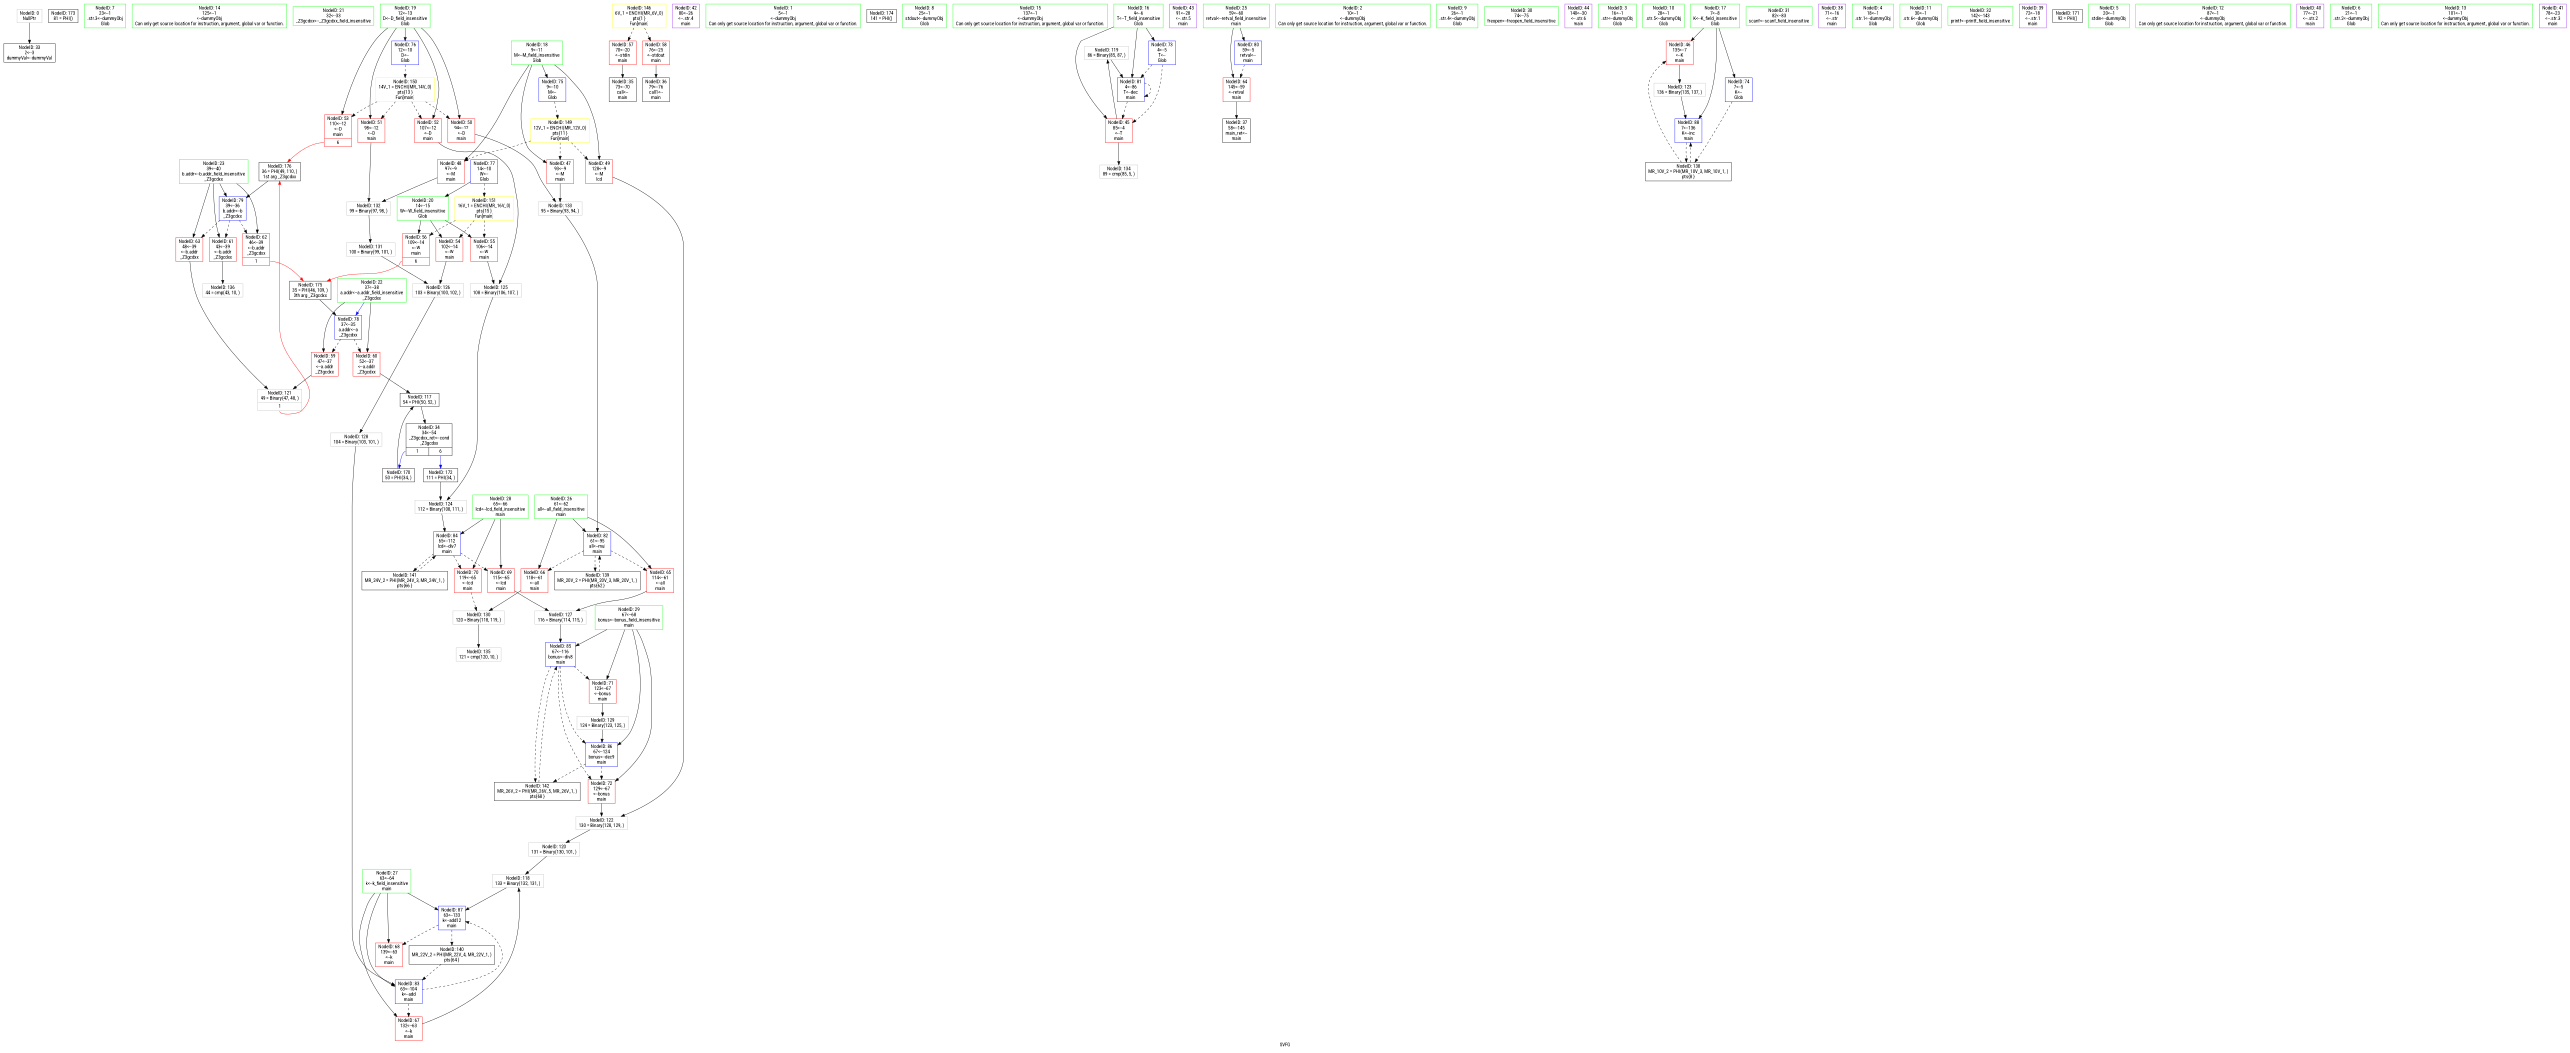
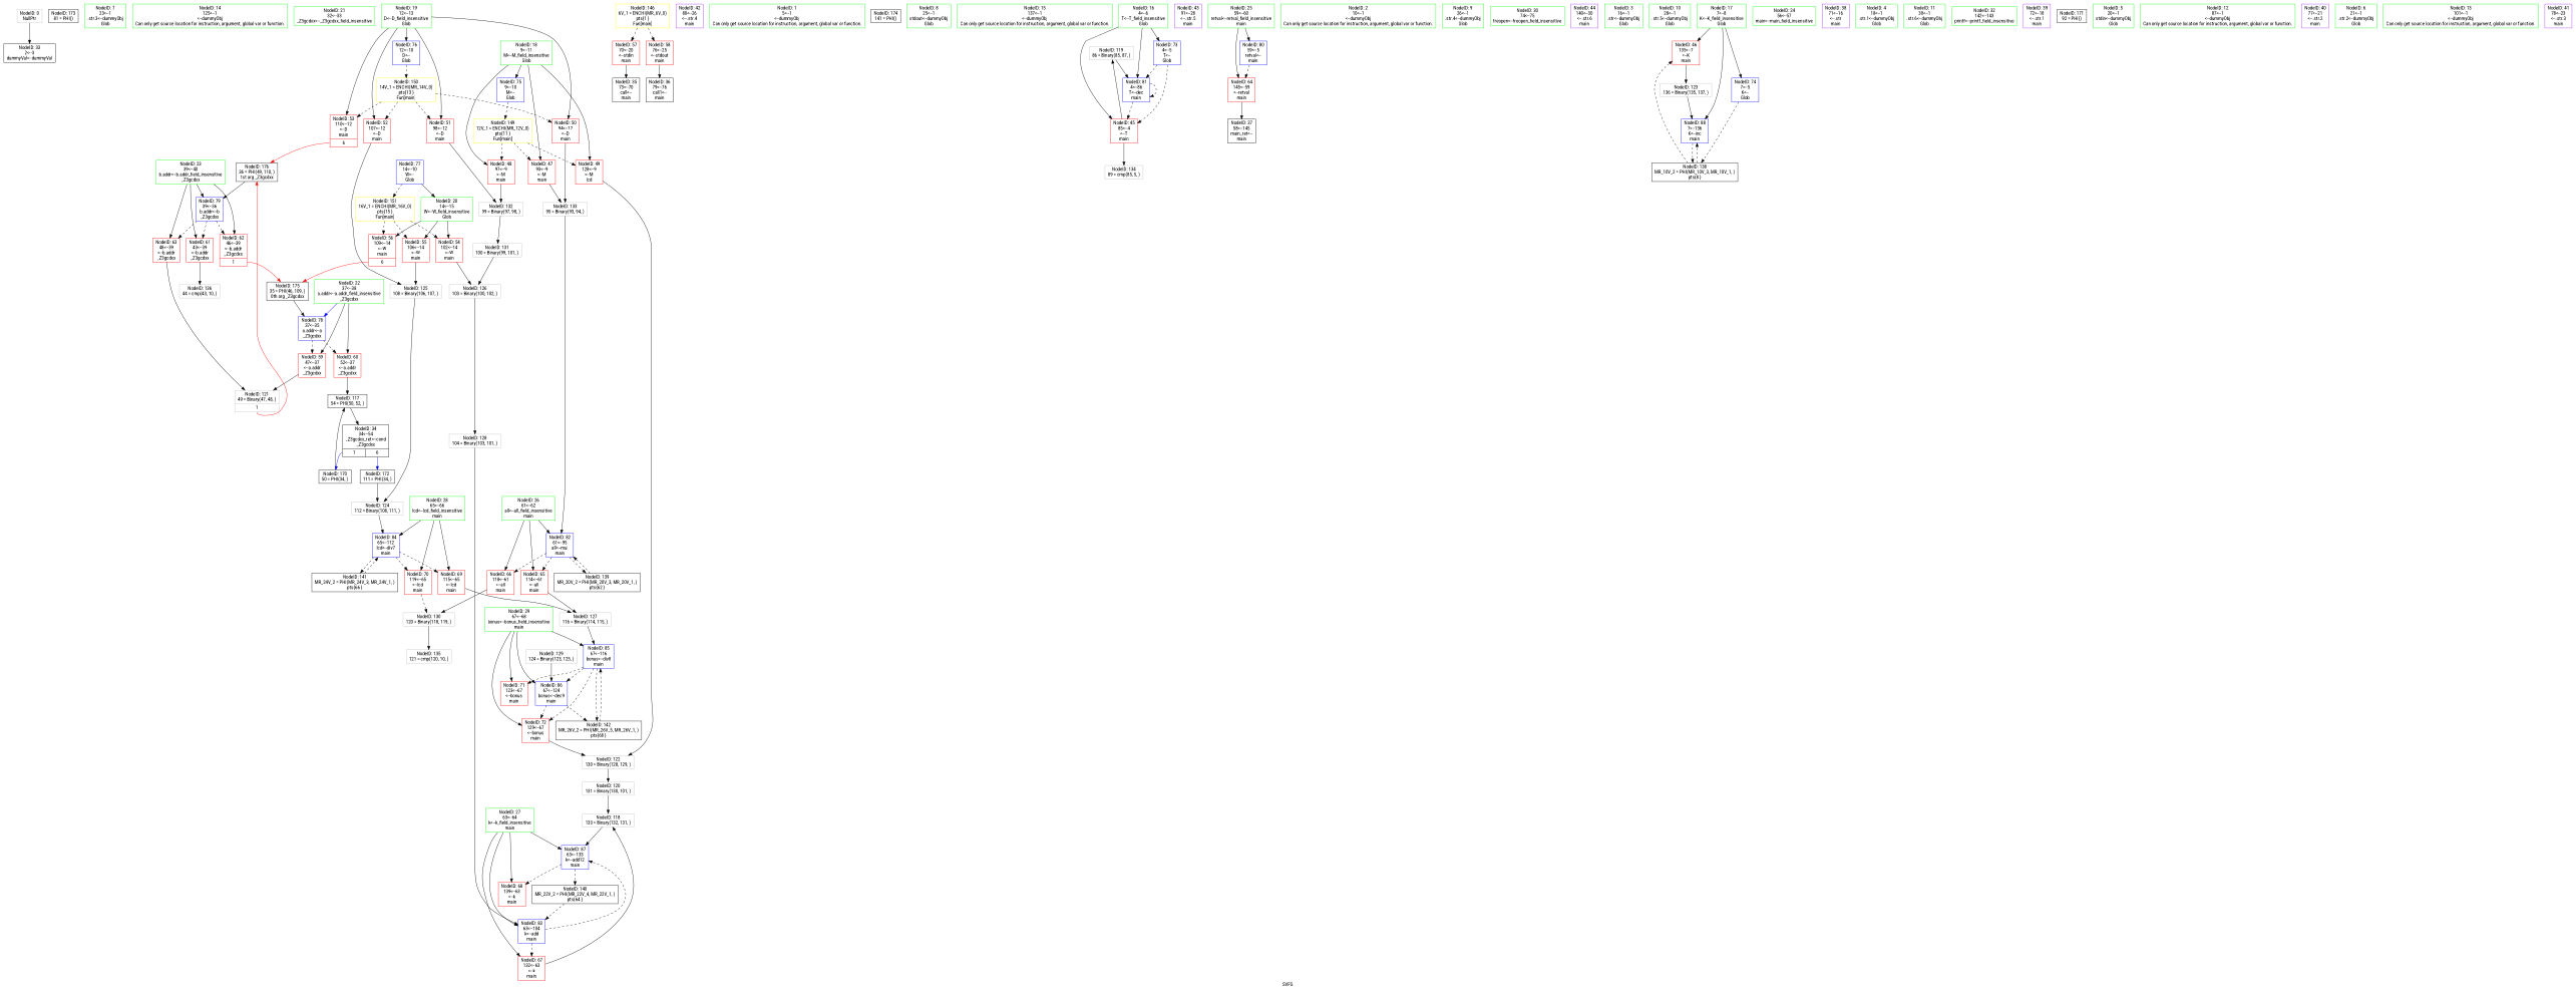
  digraph {
    fontname="Roboto Condensed"
    label=SVFG
    node [color=green fontname="Roboto Condensed" shape=record]
    edge [fontname="Roboto Condensed" style=solid]
    n1 [color=grey label="{NodeID: 0\nNullPtr}"]
    n2 [color=black label="{NodeID: 33\n2\<--3\ndummyVal\<--dummyVal\n}"]
    n3 [color=black label="{NodeID: 173\n81 = PHI()\n}"]
    n4 [label="{NodeID: 7\n23\<--1\n.str.3\<--dummyObj\nGlob }"]
    n5 [label="{NodeID: 14\n125\<--1\n\<--dummyObj\nCan only get source location for instruction, argument, global var or function.}"]
    n6 [label="{NodeID: 21\n32\<--33\n_Z3gcdxx\<--_Z3gcdxx_field_insensitive\n}"]
    n7 [label="{NodeID: 28\n65\<--66\nlcd\<--lcd_field_insensitive\nmain\n}"]
    n8 [color=red label="{NodeID: 69\n115\<--65\n\<--lcd\nmain\n}"]
    n9 [color=red label="{NodeID: 70\n119\<--65\n\<--lcd\nmain\n}"]
    n10 [color=blue label="{NodeID: 84\n65\<--112\nlcd\<--div7\nmain\n}"]
    n11 [color=grey label="{NodeID: 127\n116 = Binary(114, 115, )\n}"]
    n12 [color=grey label="{NodeID: 130\n120 = Binary(118, 119, )\n}"]
    n13 [color=black label="{NodeID: 141\nMR_24V_2 = PHI(MR_24V_3, MR_24V_1, )\npts\{66 \}\n}"]
    n14 [color=blue label="{NodeID: 85\n67\<--116\nbonus\<--div8\nmain\n}"]
    n15 [color=grey label="{NodeID: 135\n121 = cmp(120, 10, )\n}"]
    n16 [color=grey label="{NodeID: 118\n133 = Binary(132, 131, )\n}"]
    n17 [color=blue label="{NodeID: 87\n63\<--133\nk\<--add12\nmain\n}"]
    n18 [color=black label="{NodeID: 140\nMR_22V_2 = PHI(MR_22V_4, MR_22V_1, )\npts\{64 \}\n}"]
    n19 [color=red label="{NodeID: 68\n139\<--63\n\<--k\nmain\n}"]
    n20 [color=blue label="{NodeID: 83\n63\<--104\nk\<--add\nmain\n}"]
    n21 [color=black label="{NodeID: 35\n73\<--70\ncall\<--\nmain\n}"]
    n22 [color=grey label="{NodeID: 125\n108 = Binary(106, 107, )\n}"]
    n23 [color=grey label="{NodeID: 124\n112 = Binary(108, 111, )\n}"]
    n24 [color=purple label="{NodeID: 42\n80\<--26\n\<--.str.4\nmain\n}"]
    n25 [color=grey label="{NodeID: 132\n99 = Binary(97, 98, )\n}"]
    n26 [color=grey label="{NodeID: 131\n100 = Binary(99, 101, )\n}"]
    n27 [color=grey label="{NodeID: 126\n103 = Binary(100, 102, )\n}"]
    n28 [color=grey label="{NodeID: 128\n104 = Binary(103, 101, )\n}"]
    n29 [color=red label="{NodeID: 49\n128\<--9\n\<--M\nlcd\n}"]
    n30 [color=grey label="{NodeID: 122\n130 = Binary(128, 129, )\n}"]
    n31 [color=grey label="{NodeID: 120\n131 = Binary(130, 101, )\n}"]
    n32 [color=black label="{NodeID: 139\nMR_20V_2 = PHI(MR_20V_3, MR_20V_1, )\npts\{62 \}\n}"]
    n33 [color=blue label="{NodeID: 82\n61\<--95\nall\<--mul\nmain\n}"]
    n34 [color=red label="{NodeID: 65\n114\<--61\n\<--all\nmain\n}"]
    n35 [color=red label="{NodeID: 66\n118\<--61\n\<--all\nmain\n}"]
    n36 [color=red label="{NodeID: 56\n109\<--14\n\<--W\nmain\n|{<s0>6}}"]
    n37 [color=black label="{NodeID: 175\n35 = PHI(46, 109, )\n0th arg _Z3gcdxx }"]
    n38 [color=blue label="{NodeID: 78\n37\<--35\na.addr\<--a\n_Z3gcdxx\n}"]
    n39 [color=red label="{NodeID: 59\n47\<--37\n\<--a.addr\n_Z3gcdxx\n}"]
    n40 [color=red label="{NodeID: 60\n52\<--37\n\<--a.addr\n_Z3gcdxx\n}"]
    n41 [color=yellow label="{NodeID: 146\n6V_1 = ENCHI(MR_6V_0)\npts\{1 \}\nFun[main]}" style=double]
    n42 [color=red label="{NodeID: 57\n70\<--20\n\<--stdin\nmain\n}"]
    n43 [color=red label="{NodeID: 58\n76\<--25\n\<--stdout\nmain\n}"]
    n44 [color=black label="{NodeID: 36\n79\<--76\ncall1\<--\nmain\n}"]
    n45 [color=red label="{NodeID: 63\n48\<--39\n\<--b.addr\n_Z3gcdxx\n}"]
    n46 [color=grey label="{NodeID: 121\n49 = Binary(47, 48, )\n|{<s0>1}}"]
    n47 [color=black label="{NodeID: 176\n36 = PHI(49, 110, )\n1st arg _Z3gcdxx }"]
    n48 [color=blue label="{NodeID: 79\n39\<--36\nb.addr\<--b\n_Z3gcdxx\n}"]
    n49 [color=blue label="{NodeID: 77\n14\<--10\nW\<--\nGlob }"]
    n50 [color=yellow label="{NodeID: 151\n16V_1 = ENCHI(MR_16V_0)\npts\{15 \}\nFun[main]}" style=double]
    n51 [label="{NodeID: 20\n14\<--15\nW\<--W_field_insensitive\nGlob }"]
    n52 [color=red label="{NodeID: 54\n102\<--14\n\<--W\nmain\n}"]
    n53 [color=red label="{NodeID: 55\n106\<--14\n\<--W\nmain\n}"]
    n54 [label="{NodeID: 1\n5\<--1\n\<--dummyObj\nCan only get source location for instruction, argument, global var or function.}"]
    n55 [color=black label="{NodeID: 174\n141 = PHI()\n}"]
    n56 [label="{NodeID: 8\n25\<--1\nstdout\<--dummyObj\nGlob }"]
    n57 [label="{NodeID: 15\n137\<--1\n\<--dummyObj\nCan only get source location for instruction, argument, global var or function.}"]
    n58 [label="{NodeID: 22\n37\<--38\na.addr\<--a.addr_field_insensitive\n_Z3gcdxx\n}"]
    n59 [color=black label="{NodeID: 117\n54 = PHI(50, 52, )\n}"]
    n60 [color=black label="{NodeID: 34\n34\<--54\n_Z3gcdxx_ret\<--cond\n_Z3gcdxx\n|{<s0>1|<s1>6}}"]
    n61 [label="{NodeID: 29\n67\<--68\nbonus\<--bonus_field_insensitive\nmain\n}"]
    n62 [color=red label="{NodeID: 71\n123\<--67\n\<--bonus\nmain\n}"]
    n63 [color=red label="{NodeID: 72\n129\<--67\n\<--bonus\nmain\n}"]
    n64 [color=blue label="{NodeID: 86\n67\<--124\nbonus\<--dec9\nmain\n}"]
    n65 [color=grey label="{NodeID: 129\n124 = Binary(123, 125, )\n}"]
    n66 [color=black label="{NodeID: 142\nMR_26V_2 = PHI(MR_26V_5, MR_26V_1, )\npts\{68 \}\n}"]
    n67 [color=grey label="{NodeID: 119\n86 = Binary(85, 87, )\n}"]
    n68 [color=blue label="{NodeID: 81\n4\<--86\nT\<--dec\nmain\n}"]
    n69 [color=red label="{NodeID: 45\n85\<--4\n\<--T\nmain\n}"]
    n70 [color=grey label="{NodeID: 134\n89 = cmp(85, 5, )\n}"]
    n71 [color=red label="{NodeID: 67\n132\<--63\n\<--k\nmain\n}"]
    n72 [color=purple label="{NodeID: 43\n91\<--28\n\<--.str.5\nmain\n}"]
    n73 [color=grey label="{NodeID: 133\n95 = Binary(93, 94, )\n}"]
    n74 [color=red label="{NodeID: 50\n94\<--12\n\<--D\nmain\n}"]
    n75 [color=red label="{NodeID: 64\n145\<--59\n\<--retval\nmain\n}"]
    n76 [color=black label="{NodeID: 37\n58\<--145\nmain_ret\<--\nmain\n}"]
    n77 [label="{NodeID: 2\n10\<--1\n\<--dummyObj\nCan only get source location for instruction, argument, global var or function.}"]
    n78 [label="{NodeID: 9\n26\<--1\n.str.4\<--dummyObj\nGlob }"]
    n79 [label="{NodeID: 16\n4\<--6\nT\<--T_field_insensitive\nGlob }"]
    n80 [color=blue label="{NodeID: 73\n4\<--5\nT\<--\nGlob }"]
    n81 [label="{NodeID: 23\n39\<--40\nb.addr\<--b.addr_field_insensitive\n_Z3gcdxx\n}"]
    n82 [color=red label="{NodeID: 61\n43\<--39\n\<--b.addr\n_Z3gcdxx\n}"]
    n83 [color=red label="{NodeID: 62\n46\<--39\n\<--b.addr\n_Z3gcdxx\n|{<s0>1}}"]
    n84 [color=grey label="{NodeID: 136\n44 = cmp(43, 10, )\n}"]
    n85 [label="{NodeID: 30\n74\<--75\nfreopen\<--freopen_field_insensitive\n}"]
    n86 [color=purple label="{NodeID: 44\n140\<--30\n\<--.str.6\nmain\n}"]
    n87 [color=red label="{NodeID: 51\n98\<--12\n\<--D\nmain\n}"]
    n88 [label="{NodeID: 3\n16\<--1\n.str\<--dummyObj\nGlob }"]
    n89 [label="{NodeID: 10\n28\<--1\n.str.5\<--dummyObj\nGlob }"]
    n90 [label="{NodeID: 17\n7\<--8\nK\<--K_field_insensitive\nGlob }"]
    n91 [color=red label="{NodeID: 46\n135\<--7\n\<--K\nmain\n}"]
    n92 [color=blue label="{NodeID: 74\n7\<--5\nK\<--\nGlob }"]
    n93 [color=blue label="{NodeID: 88\n7\<--136\nK\<--inc\nmain\n}"]
    n94 [color=grey label="{NodeID: 123\n136 = Binary(135, 137, )\n}"]
    n95 [color=black label="{NodeID: 138\nMR_10V_2 = PHI(MR_10V_3, MR_10V_1, )\npts\{8 \}\n}"]
-   n97 [label="{NodeID: 31\n82\<--83\nscanf\<--scanf_field_insensitive\n}"]
+   n96 [label="{NodeID: 24\n56\<--57\nmain\<--main_field_insensitive\n}"]
    n98 [color=purple label="{NodeID: 38\n71\<--16\n\<--.str\nmain\n}"]
    n99 [color=red label="{NodeID: 52\n107\<--12\n\<--D\nmain\n}"]
    n100 [color=yellow label="{NodeID: 149\n12V_1 = ENCHI(MR_12V_0)\npts\{11 \}\nFun[main]}" style=double]
    n101 [color=red label="{NodeID: 47\n93\<--9\n\<--M\nmain\n}"]
    n102 [color=red label="{NodeID: 48\n97\<--9\n\<--M\nmain\n}"]
    n103 [color=blue label="{NodeID: 80\n59\<--5\nretval\<--\nmain\n}"]
    n104 [color=black label="{NodeID: 170\n50 = PHI(34, )\n}"]
    n105 [color=black label="{NodeID: 172\n111 = PHI(34, )\n}"]
    n106 [label="{NodeID: 4\n18\<--1\n.str.1\<--dummyObj\nGlob }"]
    n107 [label="{NodeID: 11\n30\<--1\n.str.6\<--dummyObj\nGlob }"]
    n108 [label="{NodeID: 18\n9\<--11\nM\<--M_field_insensitive\nGlob }"]
    n109 [color=blue label="{NodeID: 75\n9\<--10\nM\<--\nGlob }"]
    n110 [label="{NodeID: 25\n59\<--60\nretval\<--retval_field_insensitive\nmain\n}"]
    n111 [label="{NodeID: 32\n142\<--143\nprintf\<--printf_field_insensitive\n}"]
    n112 [color=purple label="{NodeID: 39\n72\<--18\n\<--.str.1\nmain\n}"]
    n113 [color=red label="{NodeID: 53\n110\<--12\n\<--D\nmain\n|{<s0>6}}"]
    n114 [color=yellow label="{NodeID: 150\n14V_1 = ENCHI(MR_14V_0)\npts\{13 \}\nFun[main]}" style=double]
    n115 [color=black label="{NodeID: 171\n92 = PHI()\n}"]
    n116 [label="{NodeID: 5\n20\<--1\nstdin\<--dummyObj\nGlob }"]
    n117 [label="{NodeID: 12\n87\<--1\n\<--dummyObj\nCan only get source location for instruction, argument, global var or function.}"]
    n118 [label="{NodeID: 19\n12\<--13\nD\<--D_field_insensitive\nGlob }"]
    n119 [color=blue label="{NodeID: 76\n12\<--10\nD\<--\nGlob }"]
    n120 [label="{NodeID: 26\n61\<--62\nall\<--all_field_insensitive\nmain\n}"]
    n121 [color=purple label="{NodeID: 40\n77\<--21\n\<--.str.2\nmain\n}"]
    n122 [label="{NodeID: 6\n21\<--1\n.str.2\<--dummyObj\nGlob }"]
    n123 [label="{NodeID: 13\n101\<--1\n\<--dummyObj\nCan only get source location for instruction, argument, global var or function.}"]
    n124 [label="{NodeID: 27\n63\<--64\nk\<--k_field_insensitive\nmain\n}"]
    n125 [color=purple label="{NodeID: 41\n78\<--23\n\<--.str.3\nmain\n}"]
    n1 -> n2
    n7 -> n8
    n7 -> n9
    n7 -> n10
    n8 -> n11
    n9 -> n12 [style=dashed]
    n10 -> n8 [style=dashed]
    n10 -> n9 [style=dashed]
    n10 -> n13 [style=dashed]
    n11 -> n14
    n12 -> n15
    n13 -> n10 [style=dashed]
    n14 -> n62 [style=dashed]
    n14 -> n63 [style=dashed]
    n14 -> n64 [style=dashed]
    n14 -> n66 [style=dashed]
    n16 -> n17
    n17 -> n18 [style=dashed]
    n17 -> n19 [style=dashed]
    n18 -> n20 [style=dashed]
    n20 -> n17 [style=dashed]
    n20 -> n71 [style=dashed]
    n22 -> n23
    n23 -> n10
    n25 -> n26
    n26 -> n27
    n27 -> n28
    n28 -> n20
    n29 -> n30
    n30 -> n31
    n31 -> n16
    n32 -> n33 [style=dashed]
    n33 -> n32 [style=dashed]
    n33 -> n34 [style=dashed]
    n33 -> n35 [style=dashed]
    n34 -> n11
    n35 -> n12
    n36 -> n37 [color=red tailport=s0]
    n37 -> n38
    n38 -> n39 [style=dashed]
    n38 -> n40 [style=dashed]
    n39 -> n46
    n40 -> n59
    n41 -> n42 [style=dashed]
    n41 -> n43 [style=dashed]
    n42 -> n21
    n43 -> n44
    n45 -> n46
    n46 -> n47 [color=red tailport=s0]
    n47 -> n48
    n48 -> n45 [style=dashed]
    n48 -> n82 [style=dashed]
    n48 -> n83 [style=dashed]
    n49 -> n50 [style=dashed]
    n49 -> n51
    n50 -> n36 [style=dashed]
    n50 -> n52 [style=dashed]
    n50 -> n53 [style=dashed]
    n51 -> n36
    n51 -> n52
    n51 -> n53
    n52 -> n27
    n53 -> n22
    n58 -> n38 [color=blue]
    n58 -> n39
    n58 -> n40
    n59 -> n60
    n60 -> n104 [color=blue tailport=s0]
    n60 -> n105 [color=blue tailport=s1]
    n61 -> n14
    n61 -> n62
    n61 -> n63
    n61 -> n64
-   n62 -> n65
    n63 -> n30
    n64 -> n63 [style=dashed]
    n64 -> n66 [style=dashed]
    n65 -> n64
    n66 -> n14 [style=dashed]
    n67 -> n68
    n68 -> n68 [style=dashed]
    n68 -> n69 [style=dashed]
    n69 -> n67
    n69 -> n70
    n71 -> n16
    n73 -> n33
    n74 -> n73
    n75 -> n76
    n79 -> n68
    n79 -> n69
    n79 -> n80
    n80 -> n68 [style=dashed]
    n80 -> n69 [style=dashed]
    n81 -> n45
    n81 -> n48
    n81 -> n82
    n81 -> n83
    n82 -> n84
    n83 -> n37 [color=red tailport=s0]
    n87 -> n25
    n90 -> n91
    n90 -> n92
    n90 -> n93
    n91 -> n94
    n92 -> n95 [style=dashed]
    n93 -> n95 [style=dashed]
    n94 -> n93
    n95 -> n91 [style=dashed]
    n95 -> n93 [style=dashed]
    n99 -> n22
    n100 -> n29 [style=dashed]
    n100 -> n101 [style=dashed]
    n100 -> n102 [style=dashed]
    n101 -> n73
    n102 -> n25
    n103 -> n75 [style=dashed]
    n104 -> n59
    n105 -> n23
    n108 -> n29
    n108 -> n101
    n108 -> n102
    n108 -> n109
    n109 -> n100 [style=dashed]
    n110 -> n75
    n110 -> n103
    n113 -> n47 [color=red tailport=s0]
    n114 -> n74 [style=dashed]
    n114 -> n87 [style=dashed]
    n114 -> n99 [style=dashed]
    n114 -> n113 [style=dashed]
    n118 -> n74
    n118 -> n87
    n118 -> n99
    n118 -> n113
    n118 -> n119
    n119 -> n114 [style=dashed]
    n120 -> n33
    n120 -> n34
    n120 -> n35
    n124 -> n17
    n124 -> n19
    n124 -> n20
    n124 -> n71
  }
